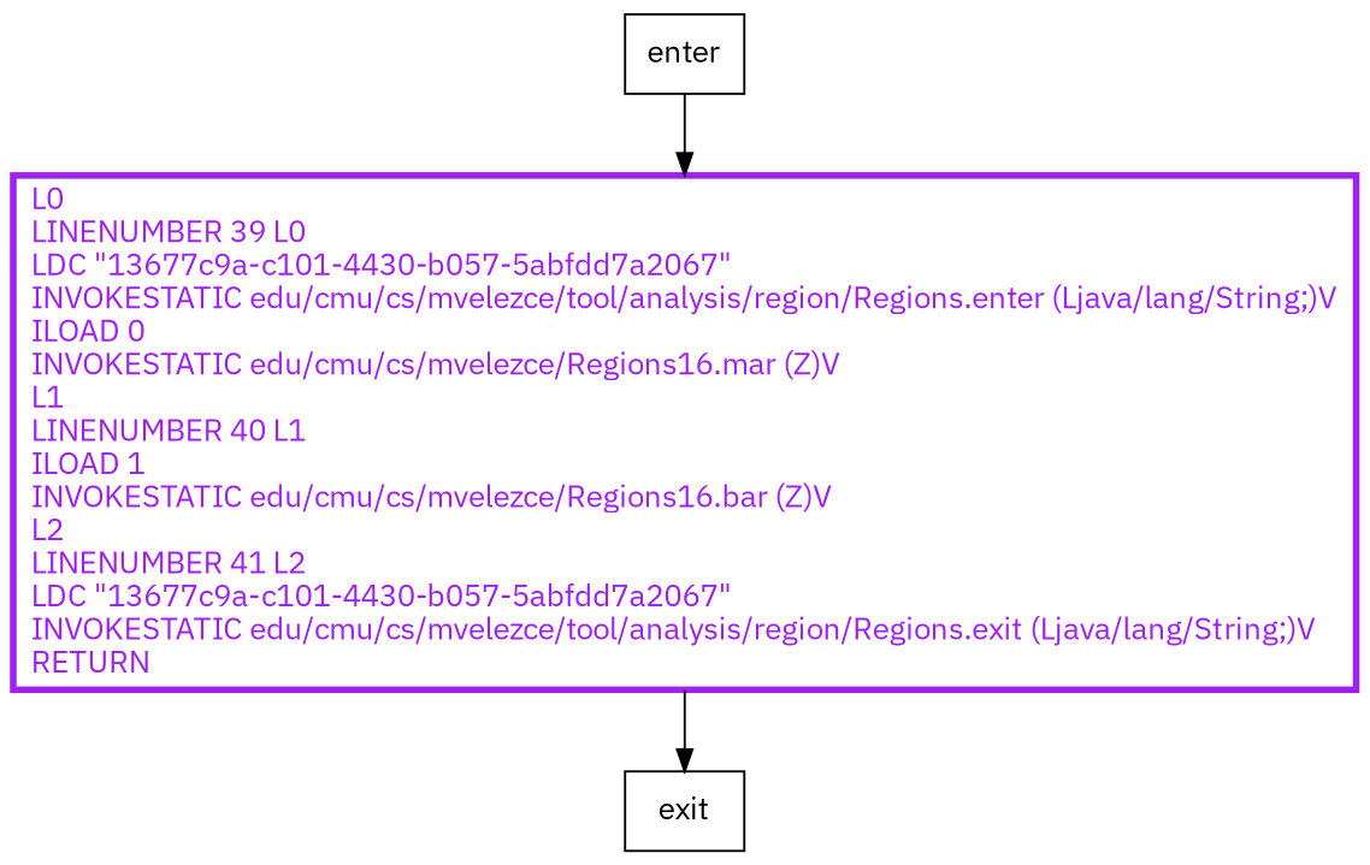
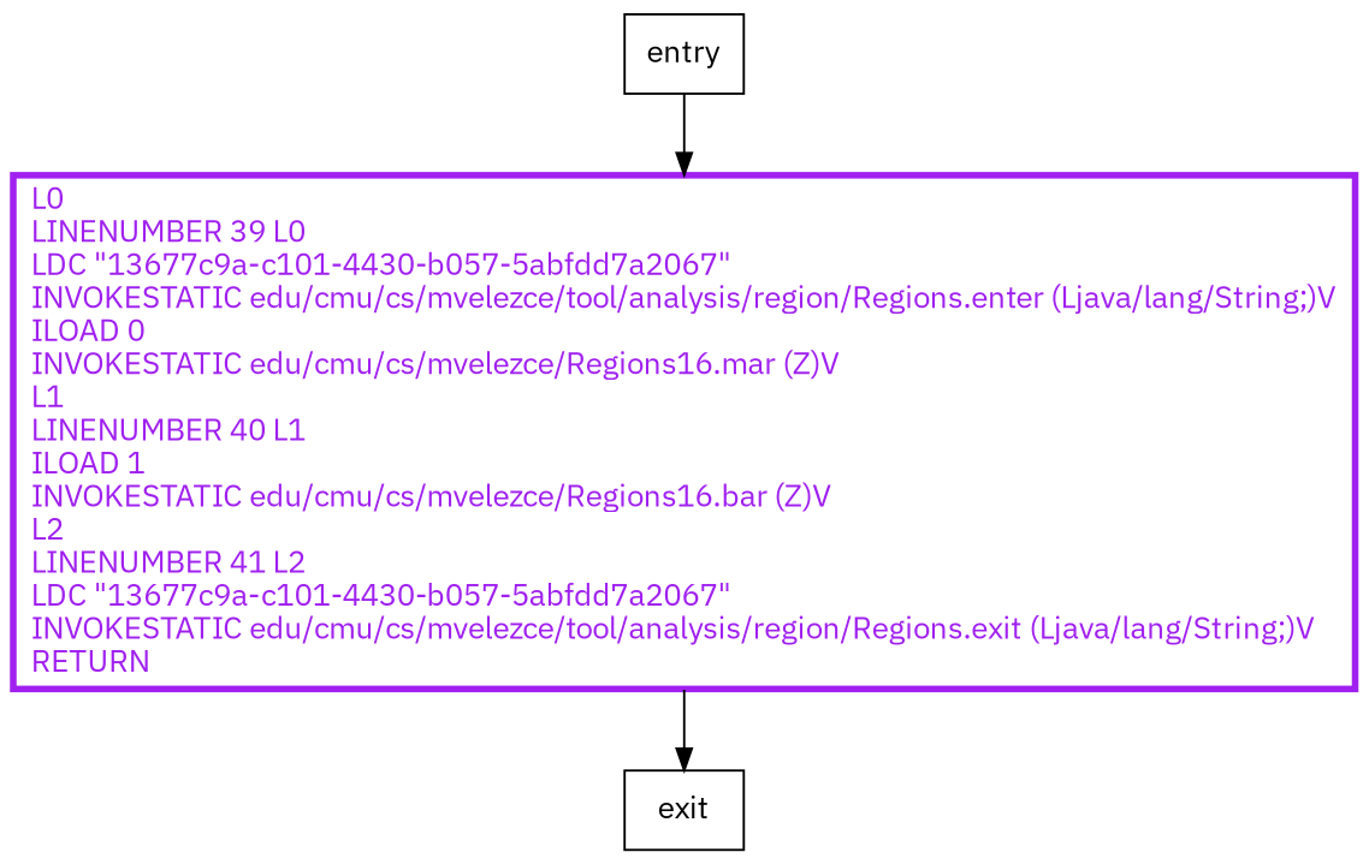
  digraph {
    fontname="IBM Plex Sans"
    node [shape=record fontname="IBM Plex Sans"]
    edge [fontname="IBM Plex Sans"]
    n1 [color=purple fontcolor=purple label="L0\lLINENUMBER 39 L0\lLDC \"13677c9a-c101-4430-b057-5abfdd7a2067\"\lINVOKESTATIC edu/cmu/cs/mvelezce/tool/analysis/region/Regions.enter (Ljava/lang/String;)V\lILOAD 0\lINVOKESTATIC edu/cmu/cs/mvelezce/Regions16.mar (Z)V\lL1\lLINENUMBER 40 L1\lILOAD 1\lINVOKESTATIC edu/cmu/cs/mvelezce/Regions16.bar (Z)V\lL2\lLINENUMBER 41 L2\lLDC \"13677c9a-c101-4430-b057-5abfdd7a2067\"\lINVOKESTATIC edu/cmu/cs/mvelezce/tool/analysis/region/Regions.exit (Ljava/lang/String;)V\lRETURN\l" penwidth=3]
    exit
-   entry [label=enter]
+   entry
    n1 -> exit
    entry -> n1
  }
